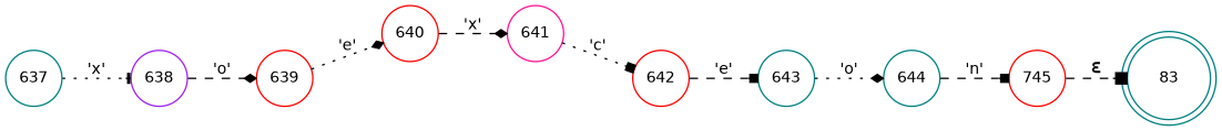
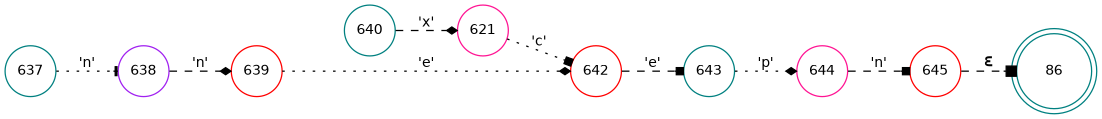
  digraph {
    fontname="DejaVu Sans"
    rankdir=LR
    node [color=teal fixedsize=true fontname="DejaVu Sans" fontsize=11 shape=circle peripheries=1]
    edge [arrowhead=diamond arrowsize=.7 fontname="DejaVu Sans" fontsize=11 style=dashed]
-   n1 [label=83 shape=doublecircle width=.6 peripheries=""]
-   n2 [color=red label=640 width=.55]
-   n3 [color=deeppink label=641 width=.55]
+   n1 [label=86 shape=doublecircle width=.6 peripheries=""]
+   n2 [label=640 width=.55]
+   n3 [color=deeppink label=621 width=.55]
    n4 [color=red label=642 width=.55]
    n5 [label=643 width=.55]
-   n6 [label=644 width=.55]
-   n7 [color=red label=745 width=.55]
+   n6 [color=deeppink label=644 width=.55]
+   n7 [color=red label=645 width=.55]
    n8 [label=637 width=.55]
    n9 [color=purple label=638 width=.55]
    n10 [color=red label=639 width=.55]
    n2 -> n3 [label="'x'"]
    n3 -> n4 [arrowhead=box label="'c'" style=dotted]
    n4 -> n5 [arrowhead=box label="'e'"]
-   n5 -> n6 [label="'o'" style=dotted]
+   n5 -> n6 [label="'p'" style=dotted]
    n6 -> n7 [arrowhead=box label="'n'"]
    n7 -> n1 [arrowhead=box label="&epsilon;" arrowsize="" fontsize=""]
-   n8 -> n9 [arrowhead=tee label="'x'" style=dotted]
-   n9 -> n10 [label="'o'"]
-   n10 -> n2 [label="'e'" style=dotted]
+   n8 -> n9 [arrowhead=tee label="'n'" style=dotted]
+   n9 -> n10 [label="'n'"]
+   n10 -> n4 [label="'e'" style=dotted]
  }
